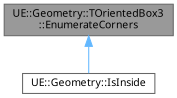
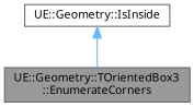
  digraph {
    rankdir=TB
    fontname="Noto Sans"
    node [fontname="Noto Sans" fontsize=10 shape=box style=filled]
    n1 [color=gray40 fillcolor=grey60 fontcolor=black height=0.2 label="UE::Geometry::TOrientedBox3\l::EnumerateCorners" width=0.4]
    n2 [color=grey40 fillcolor=white height=0.2 label="UE::Geometry::IsInside" width=0.4]
-   n1 -> n2 [color=steelblue1 dir=back fontname="Noto Sans" fontsize=10 labelfontname=Helvetica labelfontsize=10 style=solid]
+   n2 -> n1 [color=steelblue1 dir=back fontname="Noto Sans" fontsize=10 labelfontname=Helvetica labelfontsize=10 style=solid]
  }
